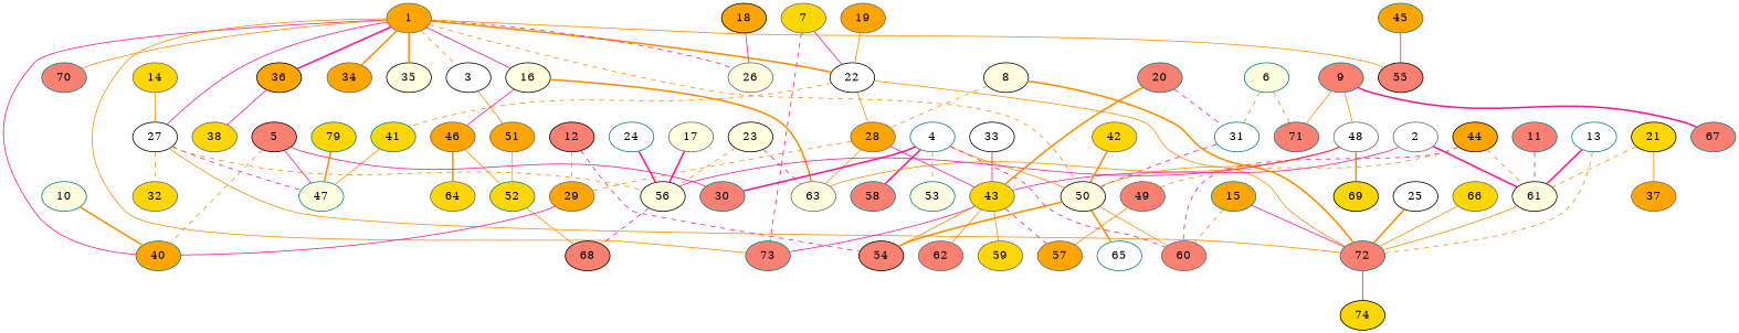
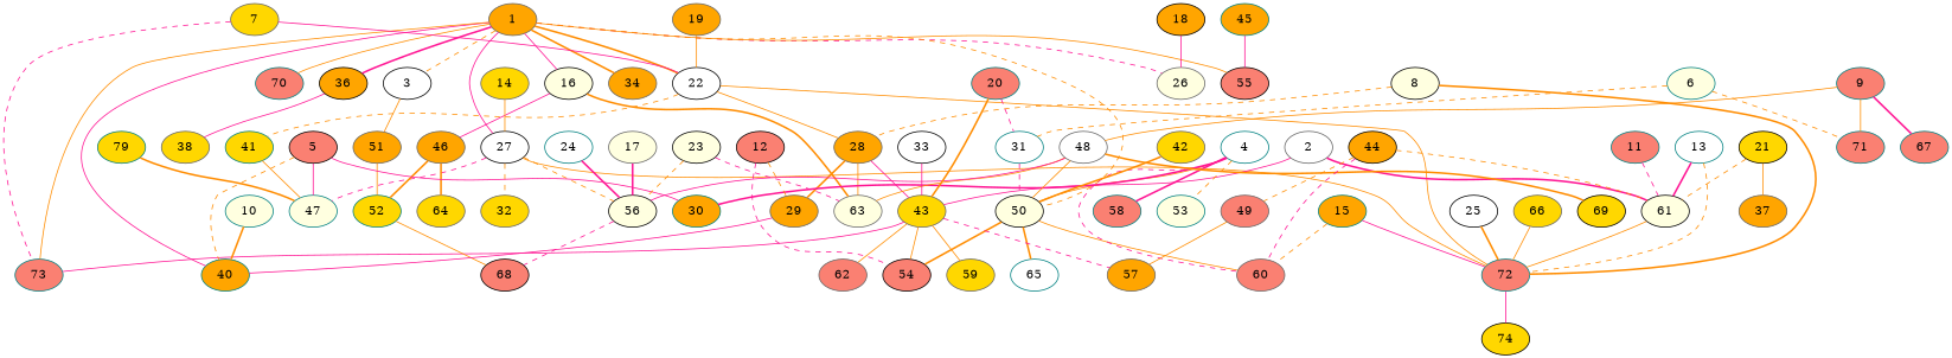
  graph {
    node [color=gray40 fillcolor=salmon style=filled]
    edge [color=darkorange style=solid weight=1.0]
    1 [fillcolor=orange]
    3 [color=black fillcolor=white]
    16 [color=black fillcolor=lightyellow]
    22 [color=black fillcolor=white]
    26 [fillcolor=lightyellow]
    27 [color=black fillcolor=white]
    34 [fillcolor=orange]
-   35 [color=black fillcolor=lightyellow]
    36 [color=black fillcolor=orange]
    40 [color=teal fillcolor=orange]
    50 [color=black fillcolor=lightyellow]
    55 [color=black]
    70 [color=teal]
    73 [color=teal]
    51 [fillcolor=orange]
    46 [fillcolor=orange]
    63 [fillcolor=lightyellow]
    28 [fillcolor=orange]
    72 [color=teal]
    41 [color=teal fillcolor=gold]
    47 [color=teal fillcolor=lightyellow]
    56 [color=black fillcolor=lightyellow]
    32 [fillcolor=gold]
    38 [fillcolor=gold]
    60
    54 [color=black]
    65 [color=teal fillcolor=white]
    2 [fillcolor=white]
    43 [fillcolor=gold]
    61 [color=black fillcolor=lightyellow]
    57 [fillcolor=orange]
    59 [fillcolor=gold]
    62
    52 [color=teal fillcolor=gold]
    4 [color=teal fillcolor=white]
-   30 [color=teal]
+   30 [color=teal fillcolor=orange]
    53 [color=teal fillcolor=lightyellow]
    58 [color=teal]
    5 [color=black]
    6 [color=teal fillcolor=lightyellow]
    31 [color=teal fillcolor=white]
    71 [color=teal]
    7 [fillcolor=gold]
    8 [color=black fillcolor=lightyellow]
    29 [fillcolor=orange]
    74 [color=black fillcolor=gold]
    9 [color=teal]
    48 [fillcolor=white]
    67 [color=teal]
    69 [color=black fillcolor=gold]
    10 [color=teal fillcolor=lightyellow]
    11 [color=teal]
    12 [color=black]
    13 [color=teal fillcolor=white]
    14 [fillcolor=gold]
    15 [color=teal fillcolor=orange]
    64 [fillcolor=gold]
    17 [fillcolor=lightyellow]
    68 [color=black]
    18 [color=black fillcolor=orange]
    19 [fillcolor=orange]
    20 [color=teal]
    21 [color=black fillcolor=gold]
    37 [fillcolor=orange]
    23 [color=black fillcolor=lightyellow]
    24 [color=teal fillcolor=white]
    25 [color=black fillcolor=white]
    33 [color=black fillcolor=white]
    n69 [color=teal fillcolor=gold label=79]
    42 [fillcolor=gold]
    44 [color=black fillcolor=orange]
    49
    45 [color=teal fillcolor=orange]
    66 [fillcolor=gold]
    1 -- 3 [style=dashed]
    1 -- 16 [color=deeppink]
    1 -- 22 [style=bold]
    1 -- 26 [color=deeppink style=dashed]
    1 -- 27 [color=deeppink]
    1 -- 34 [style=bold]
-   1 -- 35 [style=bold]
    1 -- 36 [color=deeppink style=bold]
    1 -- 40 [color=deeppink]
    1 -- 50 [style=dashed]
    1 -- 55
    1 -- 70
    1 -- 73
    3 -- 51
    16 -- 46 [color=deeppink]
    16 -- 63 [style=bold]
    22 -- 28
    22 -- 72
    22 -- 41 [style=dashed]
    27 -- 72
    27 -- 47 [color=deeppink style=dashed]
    27 -- 56 [style=dashed]
    27 -- 32 [style=dashed]
    36 -- 38 [color=deeppink]
    50 -- 60
    50 -- 54 [style=bold]
    50 -- 65 [style=bold]
    51 -- 52
-   46 -- 52
+   46 -- 52 [style=bold]
    46 -- 64 [style=bold]
    28 -- 63
    28 -- 43 [color=deeppink]
-   28 -- 29 [style=dashed]
+   28 -- 29 [style=bold]
    72 -- 74 [color=deeppink]
    41 -- 47
    56 -- 68 [color=deeppink style=dashed]
    2 -- 43 [color=deeppink]
    2 -- 61 [color=deeppink style=bold]
    43 -- 73 [color=deeppink]
    43 -- 54
    43 -- 57 [color=deeppink style=dashed]
    43 -- 59
    43 -- 62
    61 -- 72
    52 -- 68
    4 -- 50
    4 -- 60 [color=deeppink style=dashed]
    4 -- 30 [color=deeppink style=bold]
    4 -- 53 [style=dashed]
    4 -- 58 [color=deeppink style=bold]
    5 -- 40 [style=dashed]
    5 -- 47 [color=deeppink]
    5 -- 30 [color=deeppink]
    6 -- 31 [style=dashed]
    6 -- 71 [style=dashed]
    31 -- 50 [color=deeppink style=dashed]
    7 -- 22 [color=deeppink]
    7 -- 73 [color=deeppink style=dashed]
    8 -- 28 [style=dashed]
    8 -- 72 [style=bold]
    29 -- 40 [color=deeppink]
    9 -- 71
    9 -- 48
    9 -- 67 [color=deeppink style=bold]
    48 -- 50
    48 -- 63
    48 -- 56 [color=deeppink]
    48 -- 69 [style=bold]
    10 -- 40 [style=bold]
    11 -- 61 [color=deeppink style=dashed]
    12 -- 54 [color=deeppink style=dashed]
    12 -- 29 [style=dashed]
    13 -- 72 [style=dashed]
    13 -- 61 [color=deeppink style=bold]
    14 -- 27
    15 -- 72 [color=deeppink]
    15 -- 60 [style=dashed]
    17 -- 56 [color=deeppink style=bold]
    18 -- 26 [color=deeppink]
    19 -- 22
    20 -- 43 [style=bold]
    20 -- 31 [color=deeppink style=dashed]
    21 -- 61 [style=dashed]
    21 -- 37
    23 -- 63 [color=deeppink style=dashed]
    23 -- 56 [style=dashed]
    24 -- 56 [color=deeppink style=bold]
    25 -- 72 [style=bold]
    33 -- 43 [color=deeppink]
    n69 -- 47 [style=bold]
    42 -- 50 [style=bold]
    44 -- 60 [color=deeppink style=dashed]
    44 -- 61 [style=dashed]
    44 -- 49 [style=dashed]
    49 -- 57
    45 -- 55 [color=deeppink]
    66 -- 72
  }
